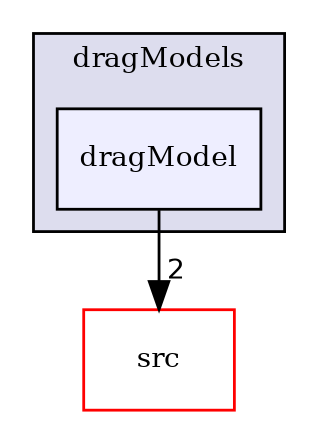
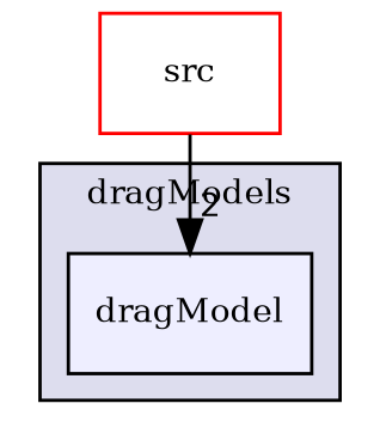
  digraph {
    compound=true
    fontname="DejaVu Serif"
    node [fontname="DejaVu Serif" fontsize=10 shape=box]
    n1 [fillcolor="#eeeeff" label=dragModel pencolor=black style=filled]
    n2 [color=red label=src]
    subgraph cluster_1 {
      bgcolor="#ddddee"
      fontsize=10
      label=dragModels
      pencolor=black
      n1
    }
-   n1 -> n2 [headlabel=2 labeldistance=1.5 labelfontname=Helvetica labelfontsize=10 fontname="DejaVu Serif"]
+   n2 -> n1 [headlabel=2 labeldistance=1.5 labelfontname=Helvetica labelfontsize=10 fontname="DejaVu Serif"]
  }
